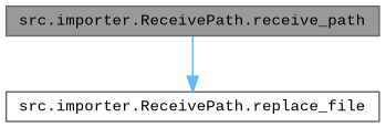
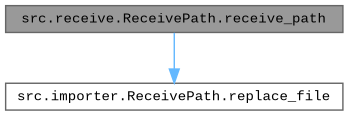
  digraph {
    rankdir=TB
    fontname="Liberation Mono"
    node [fontname="Liberation Mono" fontsize=10 shape=box style=filled]
-   n1 [color=gray40 fillcolor=grey60 fontcolor=black height=0.2 label="src.importer.ReceivePath.receive_path" width=0.4]
+   n1 [color=gray40 fillcolor=grey60 fontcolor=black height=0.2 label="src.receive.ReceivePath.receive_path" width=0.4]
    n2 [color=grey40 fillcolor=white height=0.2 label="src.importer.ReceivePath.replace_file" width=0.4]
    n1 -> n2 [color=steelblue1 fontname="Liberation Mono" fontsize=10 labelfontname=Helvetica labelfontsize=10 style=solid]
  }
